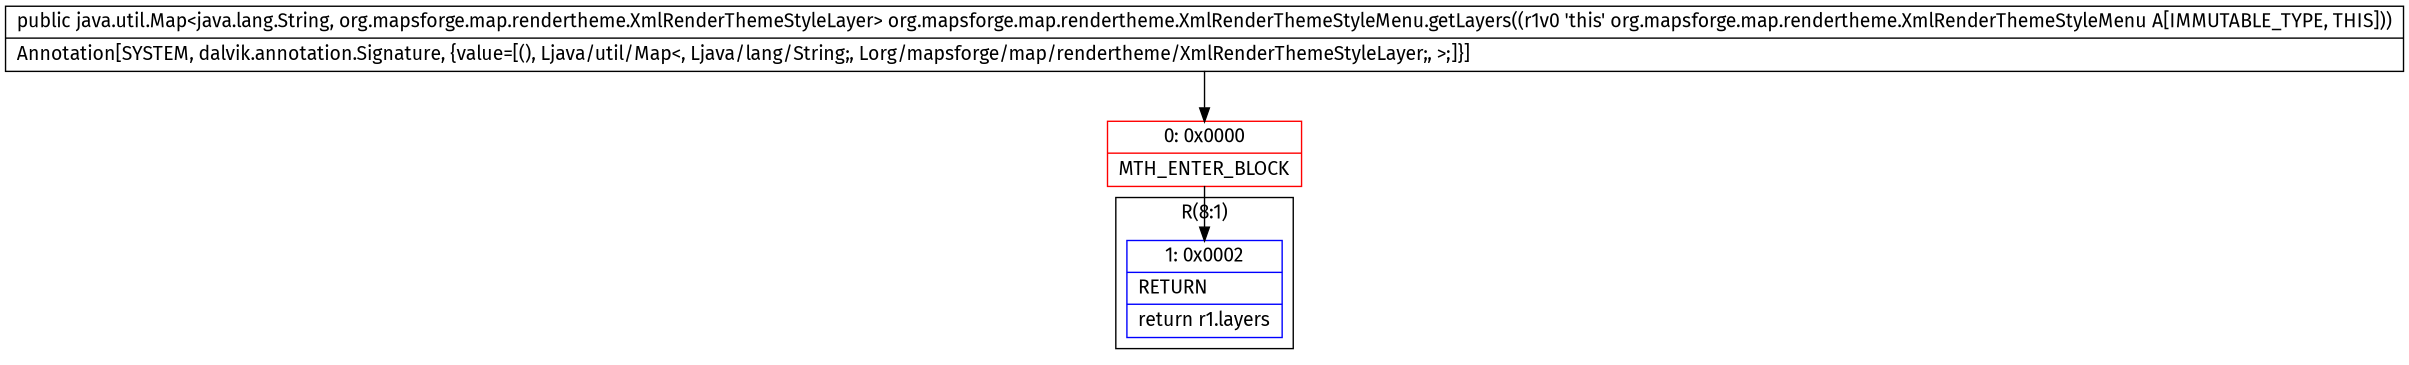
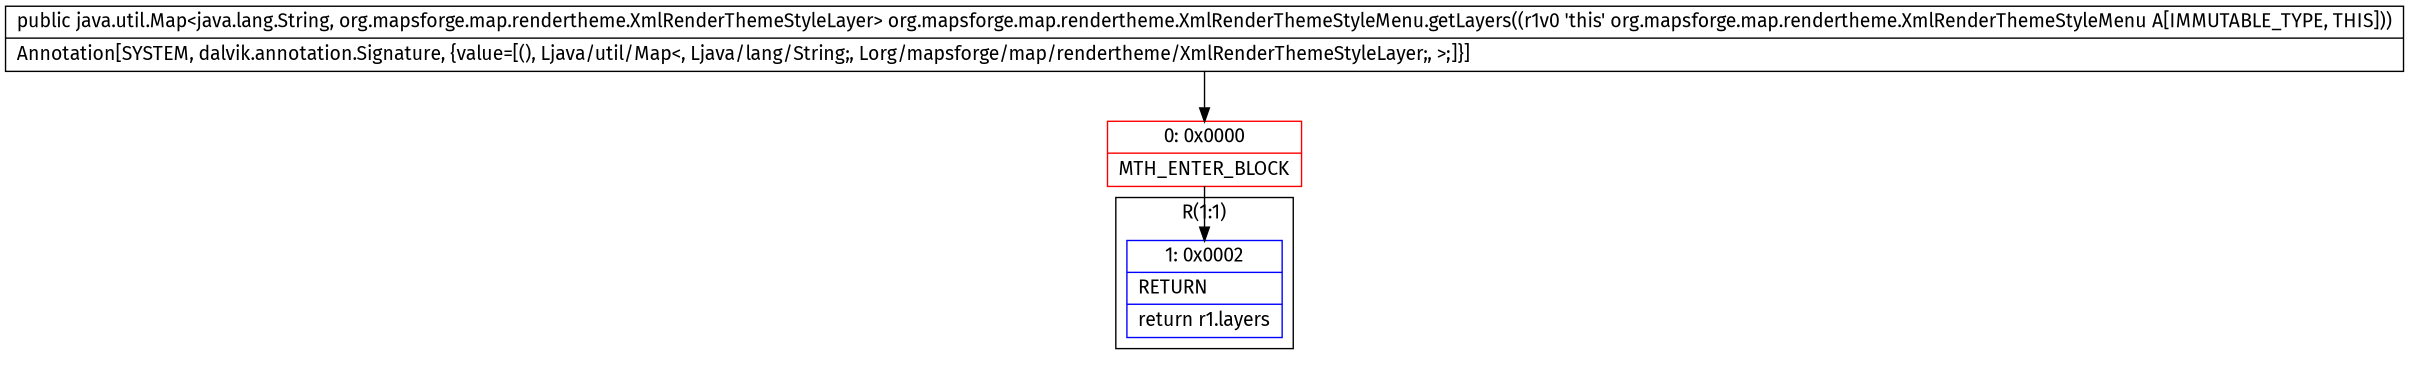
  digraph {
    fontname="Fira Sans"
    node [shape=record fontname="Fira Sans"]
    edge [fontname="Fira Sans"]
    n1 [color=blue label="{1\:\ 0x0002|RETURN\l|return r1.layers\l}"]
    n2 [color=red label="{0\:\ 0x0000|MTH_ENTER_BLOCK\l}"]
    n3 [label="{public java.util.Map\<java.lang.String, org.mapsforge.map.rendertheme.XmlRenderThemeStyleLayer\> org.mapsforge.map.rendertheme.XmlRenderThemeStyleMenu.getLayers((r1v0 'this' org.mapsforge.map.rendertheme.XmlRenderThemeStyleMenu A[IMMUTABLE_TYPE, THIS]))  | Annotation[SYSTEM, dalvik.annotation.Signature, \{value=[(), Ljava\/util\/Map\<, Ljava\/lang\/String;, Lorg\/mapsforge\/map\/rendertheme\/XmlRenderThemeStyleLayer;, \>;]\}]\l}"]
    subgraph cluster_1 {
-     label="R(8:1)"
+     label="R(1:1)"
      n1
    }
    n2 -> n1
    n3 -> n2
  }
